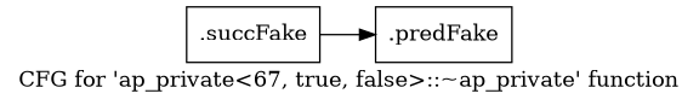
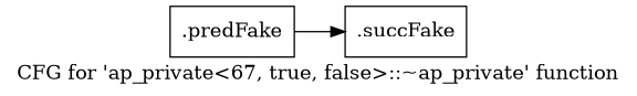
  digraph {
    label="CFG for 'ap_private\<67, true, false\>::~ap_private' function"
    rankdir=LR
    node [shape=record]
    n1 [label="{.predFake}"]
    n2 [filename="/mnt/xilinx/Vitis_HLS/2021.2/include/etc/ap_private.h" label="{.succFake}" linenumber=3442]
-   n2 -> n1 [execusionnum=7 filename="/mnt/xilinx/Vitis_HLS/2021.2/include/etc/ap_private.h"]
+   n1 -> n2 [execusionnum=7 filename="/mnt/xilinx/Vitis_HLS/2021.2/include/etc/ap_private.h"]
  }
